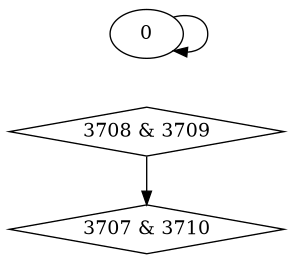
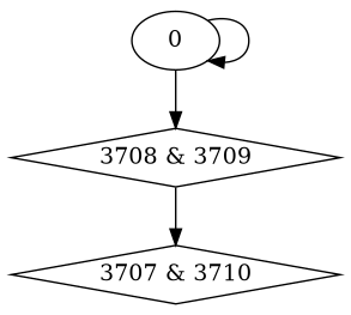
  digraph {
    node [shape=diamond]
    n1 [label="3707 & 3710"]
    n2 [label="3708 & 3709"]
    n3 [label=0 shape=""]
    n2 -> n1
+   n3 -> n2
    n3 -> n3
  }
